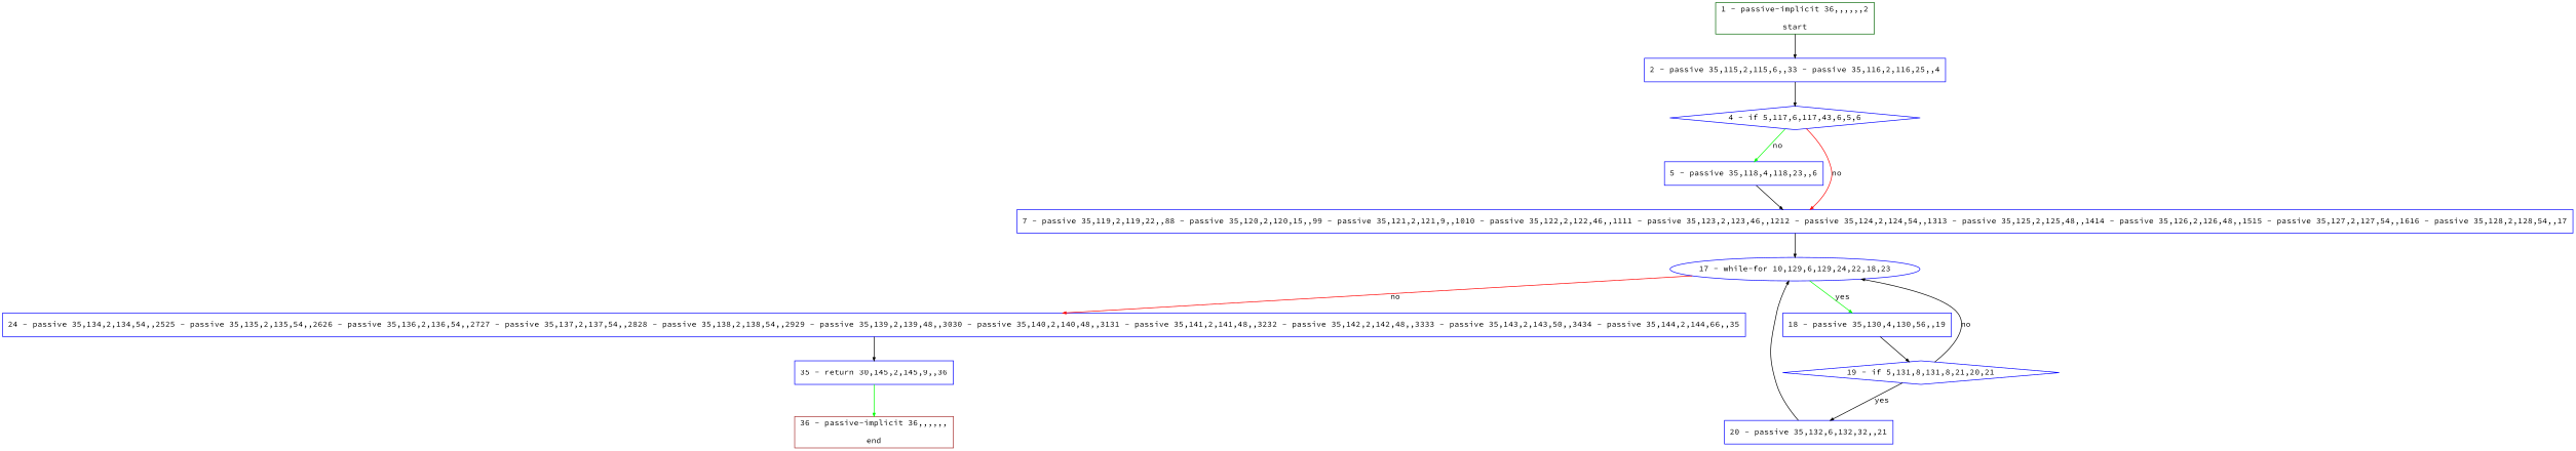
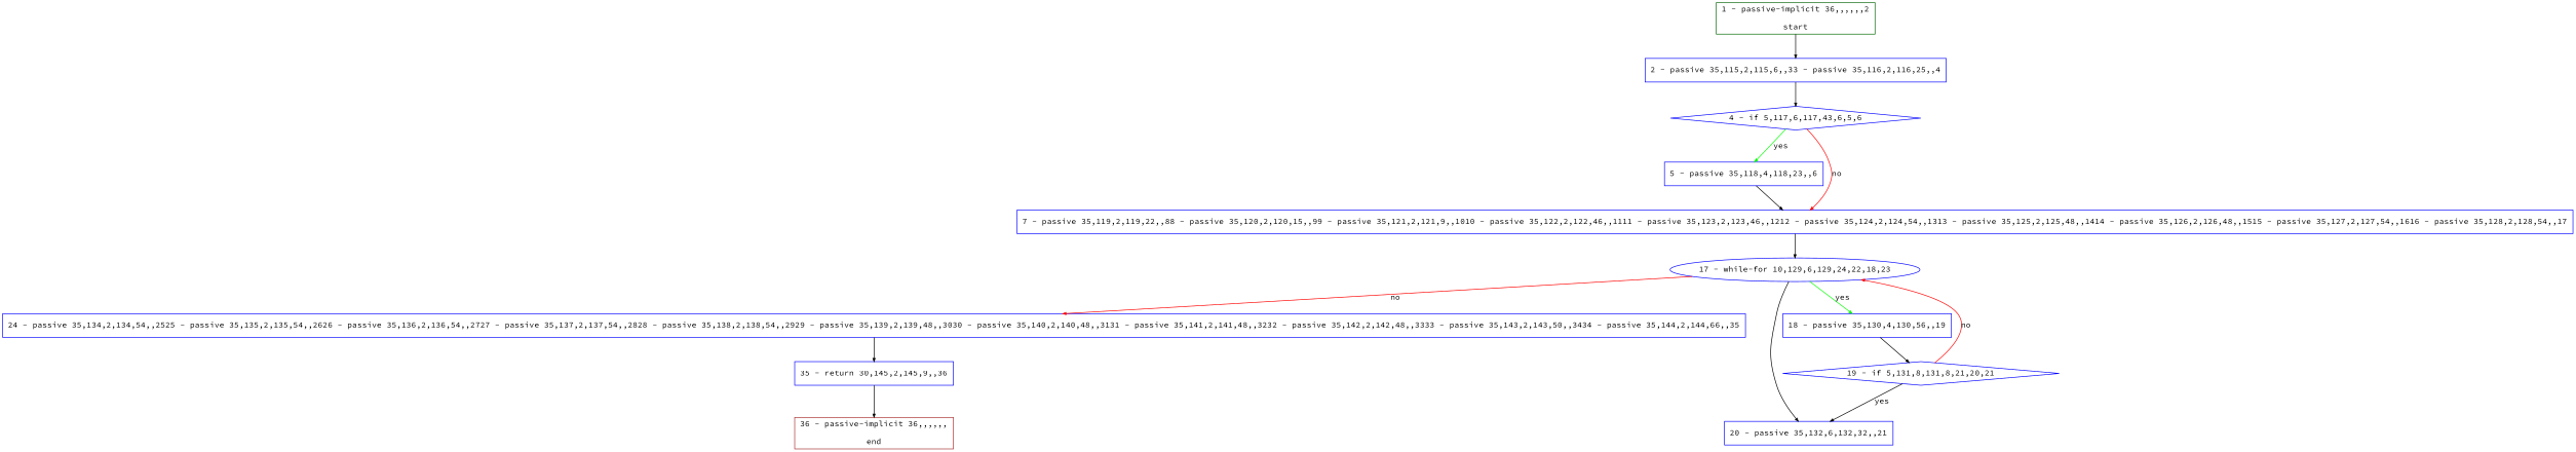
  digraph {
    bgcolor=white
    compound=true
    fillcolor="#FFFFCC"
    fontname="Source Code Pro"
    fontsize=12
    pack=true
    packmode=clust
    style="rounded,filled"
    node [color="#0000ff" compound=true fillcolor="#ffffff" fixedsize=false fontname="Source Code Pro" fontsize=12 node_initialized=no shape=box style=filled]
    edge [arrowhead=normal arrowsize=0.5 arrowtail=none color="#000000" compound=true dir=forward fontcolor=black fontname="Source Code Pro" fontsize=12]
    n1 [label="2 - passive 35,115,2,115,6,,33 - passive 35,116,2,116,25,,4"]
    n2 [label="4 - if 5,117,6,117,43,6,5,6" shape=diamond]
    n3 [label="5 - passive 35,118,4,118,23,,6"]
    n4 [label="7 - passive 35,119,2,119,22,,88 - passive 35,120,2,120,15,,99 - passive 35,121,2,121,9,,1010 - passive 35,122,2,122,46,,1111 - passive 35,123,2,123,46,,1212 - passive 35,124,2,124,54,,1313 - passive 35,125,2,125,48,,1414 - passive 35,126,2,126,48,,1515 - passive 35,127,2,127,54,,1616 - passive 35,128,2,128,54,,17"]
    n5 [color="#006400" label="1 - passive-implicit 36,,,,,,2\n\nstart"]
    n6 [label="17 - while-for 10,129,6,129,24,22,18,23" shape=oval]
    n7 [label="18 - passive 35,130,4,130,56,,19"]
    n8 [label="24 - passive 35,134,2,134,54,,2525 - passive 35,135,2,135,54,,2626 - passive 35,136,2,136,54,,2727 - passive 35,137,2,137,54,,2828 - passive 35,138,2,138,54,,2929 - passive 35,139,2,139,48,,3030 - passive 35,140,2,140,48,,3131 - passive 35,141,2,141,48,,3232 - passive 35,142,2,142,48,,3333 - passive 35,143,2,143,50,,3434 - passive 35,144,2,144,66,,35"]
    n9 [label="19 - if 5,131,8,131,8,21,20,21" shape=diamond]
    n10 [label="35 - return 30,145,2,145,9,,36"]
    n11 [label="20 - passive 35,132,6,132,32,,21"]
    n12 [color="#a52a2a" label="36 - passive-implicit 36,,,,,,\n\nend"]
    n1 -> n2
-   n2 -> n3 [color="#00ff00" label=no]
+   n2 -> n3 [color="#00ff00" label=yes]
    n2 -> n4 [color="#ff0000" label=no]
    n3 -> n4
    n4 -> n6
    n5 -> n1
    n6 -> n7 [color="#00ff00" label=yes]
    n6 -> n8 [color="#ff0000" label=no]
    n7 -> n9
    n8 -> n10
-   n9 -> n6 [label=no]
+   n9 -> n6 [color="#ff0000" label=no]
    n9 -> n11 [label=yes]
-   n10 -> n12 [color="#00ff00"]
-   n11 -> n6
+   n10 -> n12
+   n6 -> n11
  }
